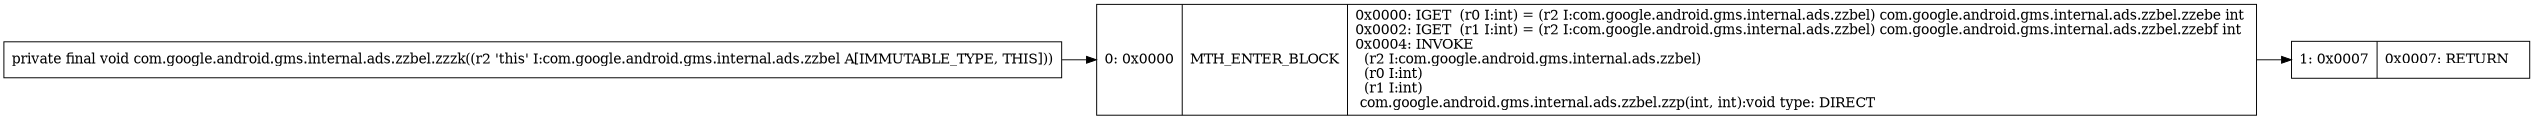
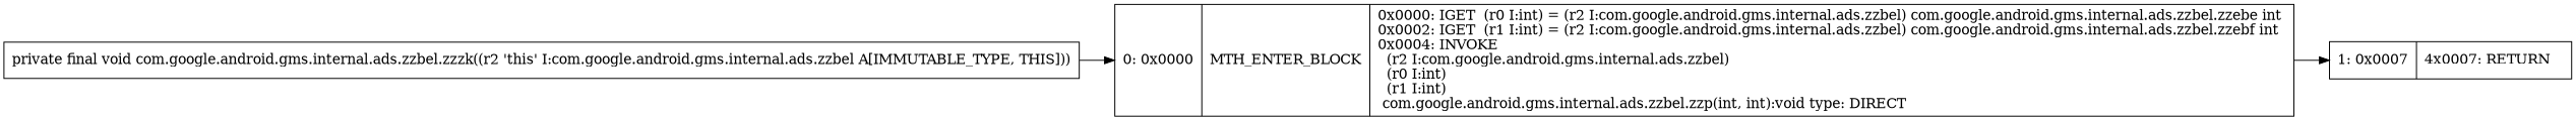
  digraph {
    rankdir=LR
    node [shape=record]
    n1 [label="{0\:\ 0x0000|MTH_ENTER_BLOCK\l|0x0000: IGET  (r0 I:int) = (r2 I:com.google.android.gms.internal.ads.zzbel) com.google.android.gms.internal.ads.zzbel.zzebe int \l0x0002: IGET  (r1 I:int) = (r2 I:com.google.android.gms.internal.ads.zzbel) com.google.android.gms.internal.ads.zzbel.zzebf int \l0x0004: INVOKE  \l  (r2 I:com.google.android.gms.internal.ads.zzbel)\l  (r0 I:int)\l  (r1 I:int)\l com.google.android.gms.internal.ads.zzbel.zzp(int, int):void type: DIRECT \l}"]
-   n2 [label="{1\:\ 0x0007|0x0007: RETURN   \l}"]
+   n2 [label="{1\:\ 0x0007|4x0007: RETURN   \l}"]
    n3 [label="{private final void com.google.android.gms.internal.ads.zzbel.zzzk((r2 'this' I:com.google.android.gms.internal.ads.zzbel A[IMMUTABLE_TYPE, THIS])) }"]
    n1 -> n2
    n3 -> n1
  }
